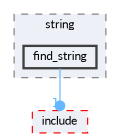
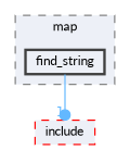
  digraph {
    compound=true
    fontname=Lato
    node [fillcolor="#edf0f7" fontname=Lato fontsize=10 shape=box]
    n1 [color=grey25 height=0.2 label=find_string style="filled,bold" width=0.4]
    n2 [color=red height=0.2 label=include style="filled,dashed" width=0.4]
    subgraph cluster_1 {
      bgcolor="#edf0f7"
      fontsize=10
-     label=string
+     label=map
      pencolor=grey50
      style="filled,dashed"
      n1
    }
    n1 -> n2 [color=steelblue1 fontcolor=steelblue1 fontname=Lato fontsize=10 headlabel=1 labeldistance=1.5 labelfontname=Helvetica labelfontsize=10 arrowhead=dot]
  }
